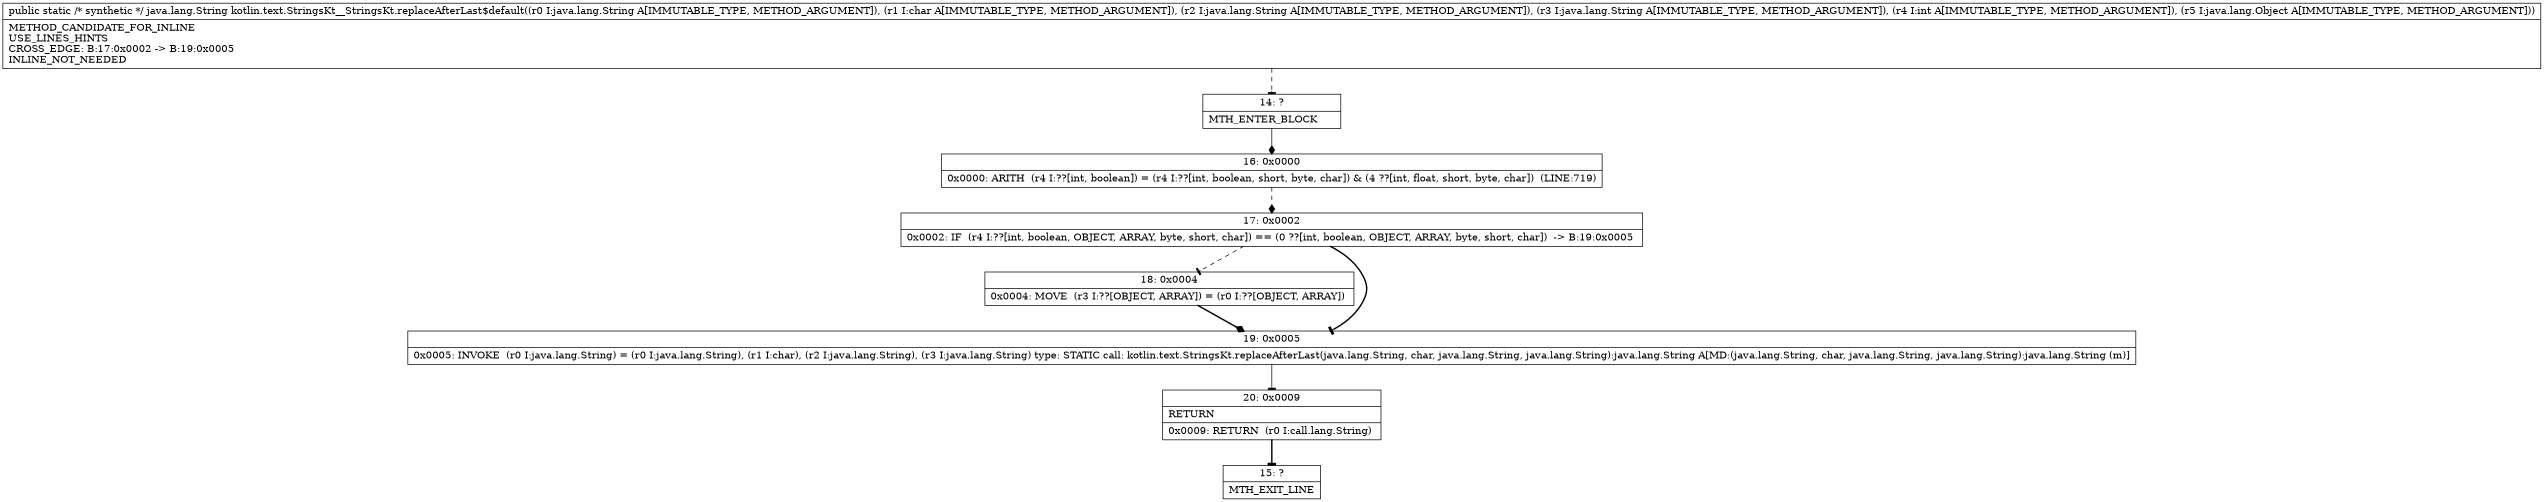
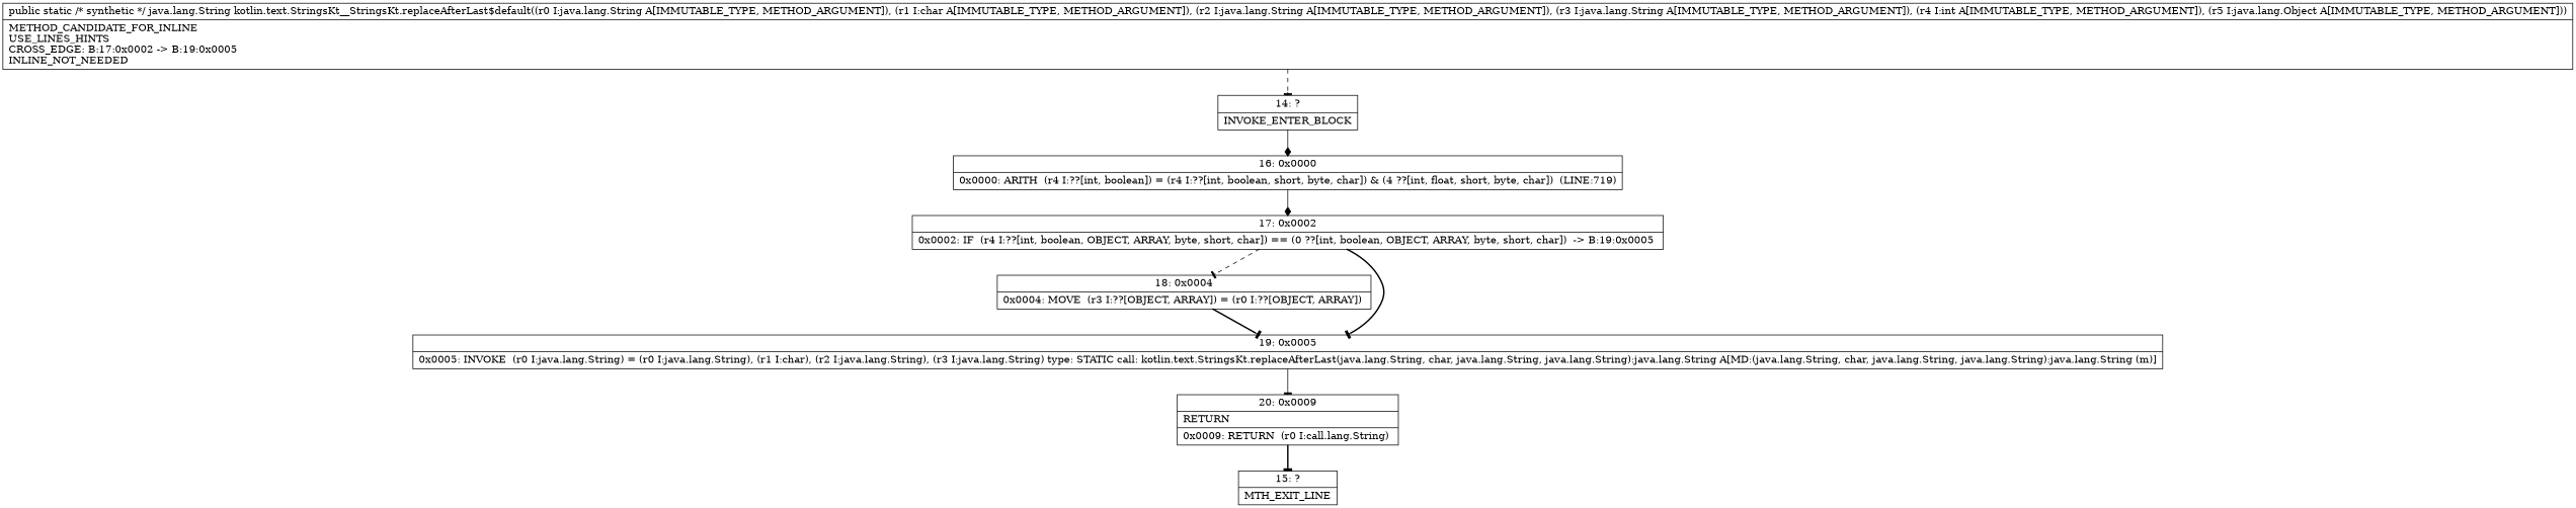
  digraph {
    node [shape=record]
    edge [arrowhead=tee style=solid]
-   n1 [label="{14\:\ ?|MTH_ENTER_BLOCK\l}"]
+   n1 [label="{14\:\ ?|INVOKE_ENTER_BLOCK\l}"]
    n2 [label="{16\:\ 0x0000|0x0000: ARITH  (r4 I:??[int, boolean]) = (r4 I:??[int, boolean, short, byte, char]) & (4 ??[int, float, short, byte, char])  (LINE:719)\l}"]
    n3 [label="{17\:\ 0x0002|0x0002: IF  (r4 I:??[int, boolean, OBJECT, ARRAY, byte, short, char]) == (0 ??[int, boolean, OBJECT, ARRAY, byte, short, char])  \-\> B:19:0x0005 \l}"]
    n4 [label="{18\:\ 0x0004|0x0004: MOVE  (r3 I:??[OBJECT, ARRAY]) = (r0 I:??[OBJECT, ARRAY]) \l}"]
    n5 [label="{19\:\ 0x0005|0x0005: INVOKE  (r0 I:java.lang.String) = (r0 I:java.lang.String), (r1 I:char), (r2 I:java.lang.String), (r3 I:java.lang.String) type: STATIC call: kotlin.text.StringsKt.replaceAfterLast(java.lang.String, char, java.lang.String, java.lang.String):java.lang.String A[MD:(java.lang.String, char, java.lang.String, java.lang.String):java.lang.String (m)]\l}"]
    n6 [label="{20\:\ 0x0009|RETURN\l|0x0009: RETURN  (r0 I:call.lang.String) \l}"]
    n7 [label="{15\:\ ?|MTH_EXIT_LINE\l}"]
    n8 [label="{public static \/* synthetic *\/ java.lang.String kotlin.text.StringsKt__StringsKt.replaceAfterLast$default((r0 I:java.lang.String A[IMMUTABLE_TYPE, METHOD_ARGUMENT]), (r1 I:char A[IMMUTABLE_TYPE, METHOD_ARGUMENT]), (r2 I:java.lang.String A[IMMUTABLE_TYPE, METHOD_ARGUMENT]), (r3 I:java.lang.String A[IMMUTABLE_TYPE, METHOD_ARGUMENT]), (r4 I:int A[IMMUTABLE_TYPE, METHOD_ARGUMENT]), (r5 I:java.lang.Object A[IMMUTABLE_TYPE, METHOD_ARGUMENT]))  | METHOD_CANDIDATE_FOR_INLINE\lUSE_LINES_HINTS\lCROSS_EDGE: B:17:0x0002 \-\> B:19:0x0005\lINLINE_NOT_NEEDED\l}"]
    n1 -> n2 [arrowhead=diamond]
-   n2 -> n3 [arrowhead=diamond style=dashed]
+   n2 -> n3 [arrowhead=diamond]
    n3 -> n4 [style=dashed]
    n3 -> n5 [style=bold]
-   n4 -> n5 [arrowhead=diamond style=bold]
+   n4 -> n5 [style=bold]
    n5 -> n6
    n6 -> n7 [style=bold]
    n8 -> n1 [style=dashed]
  }
